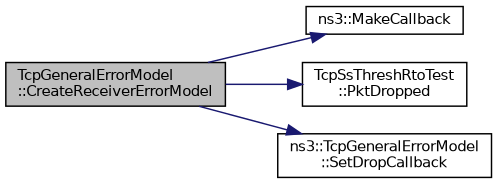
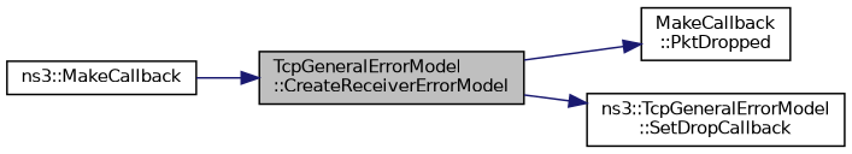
  digraph {
    rankdir=LR
    node [color=black fillcolor=white fontname=Helvetica fontsize=10 shape=record style=filled]
    edge [color=midnightblue fontname=Helvetica fontsize=10 labelfontname=Helvetica labelfontsize=10 style=solid]
    n1 [fillcolor=grey75 fontcolor=black height=0.2 label="TcpGeneralErrorModel\l::CreateReceiverErrorModel" width=0.4]
    n2 [height=0.2 label="ns3::MakeCallback" width=0.4]
-   n3 [height=0.2 label="TcpSsThreshRtoTest\l::PktDropped" width=0.4]
+   n3 [height=0.2 label="MakeCallback\l::PktDropped" width=0.4]
    n4 [height=0.2 label="ns3::TcpGeneralErrorModel\l::SetDropCallback" width=0.4]
-   n1 -> n2
+   n2 -> n1
    n1 -> n3
    n1 -> n4
  }
